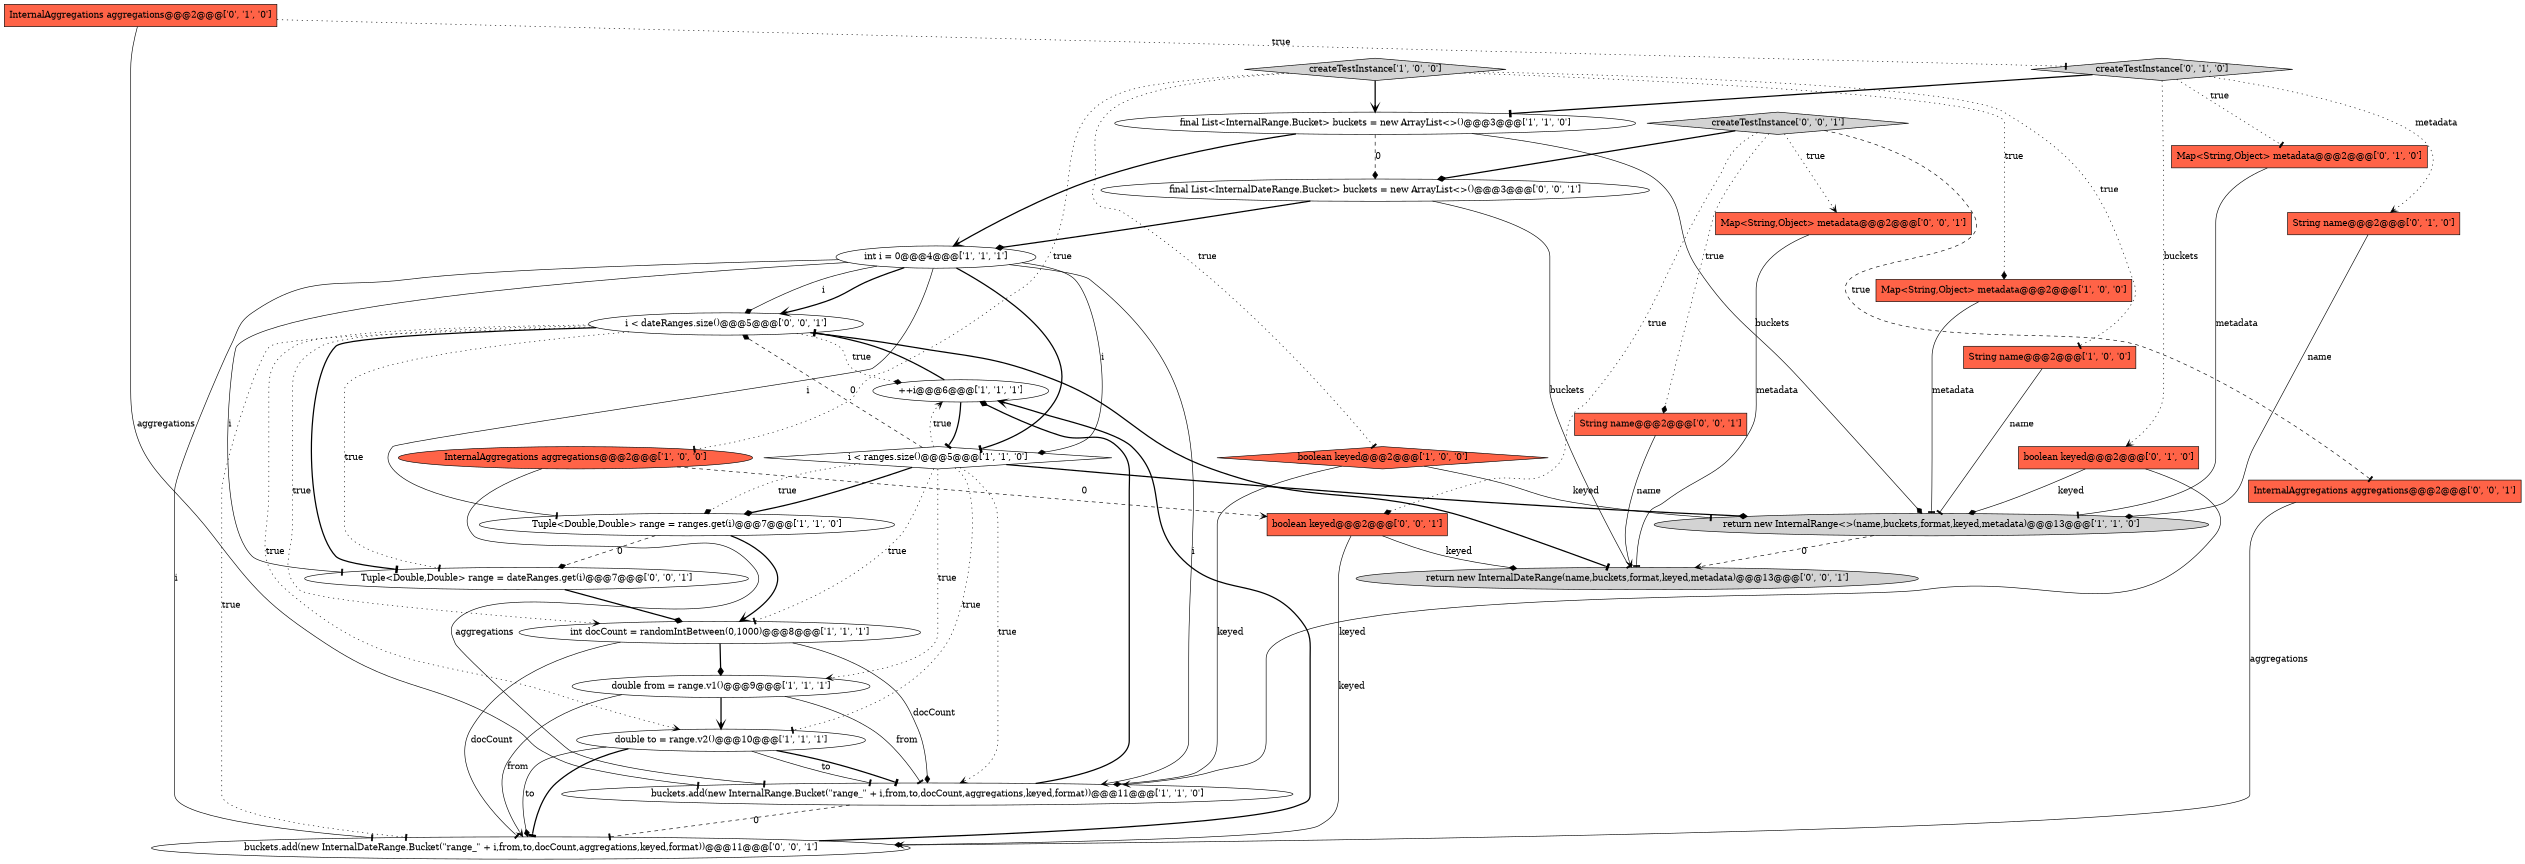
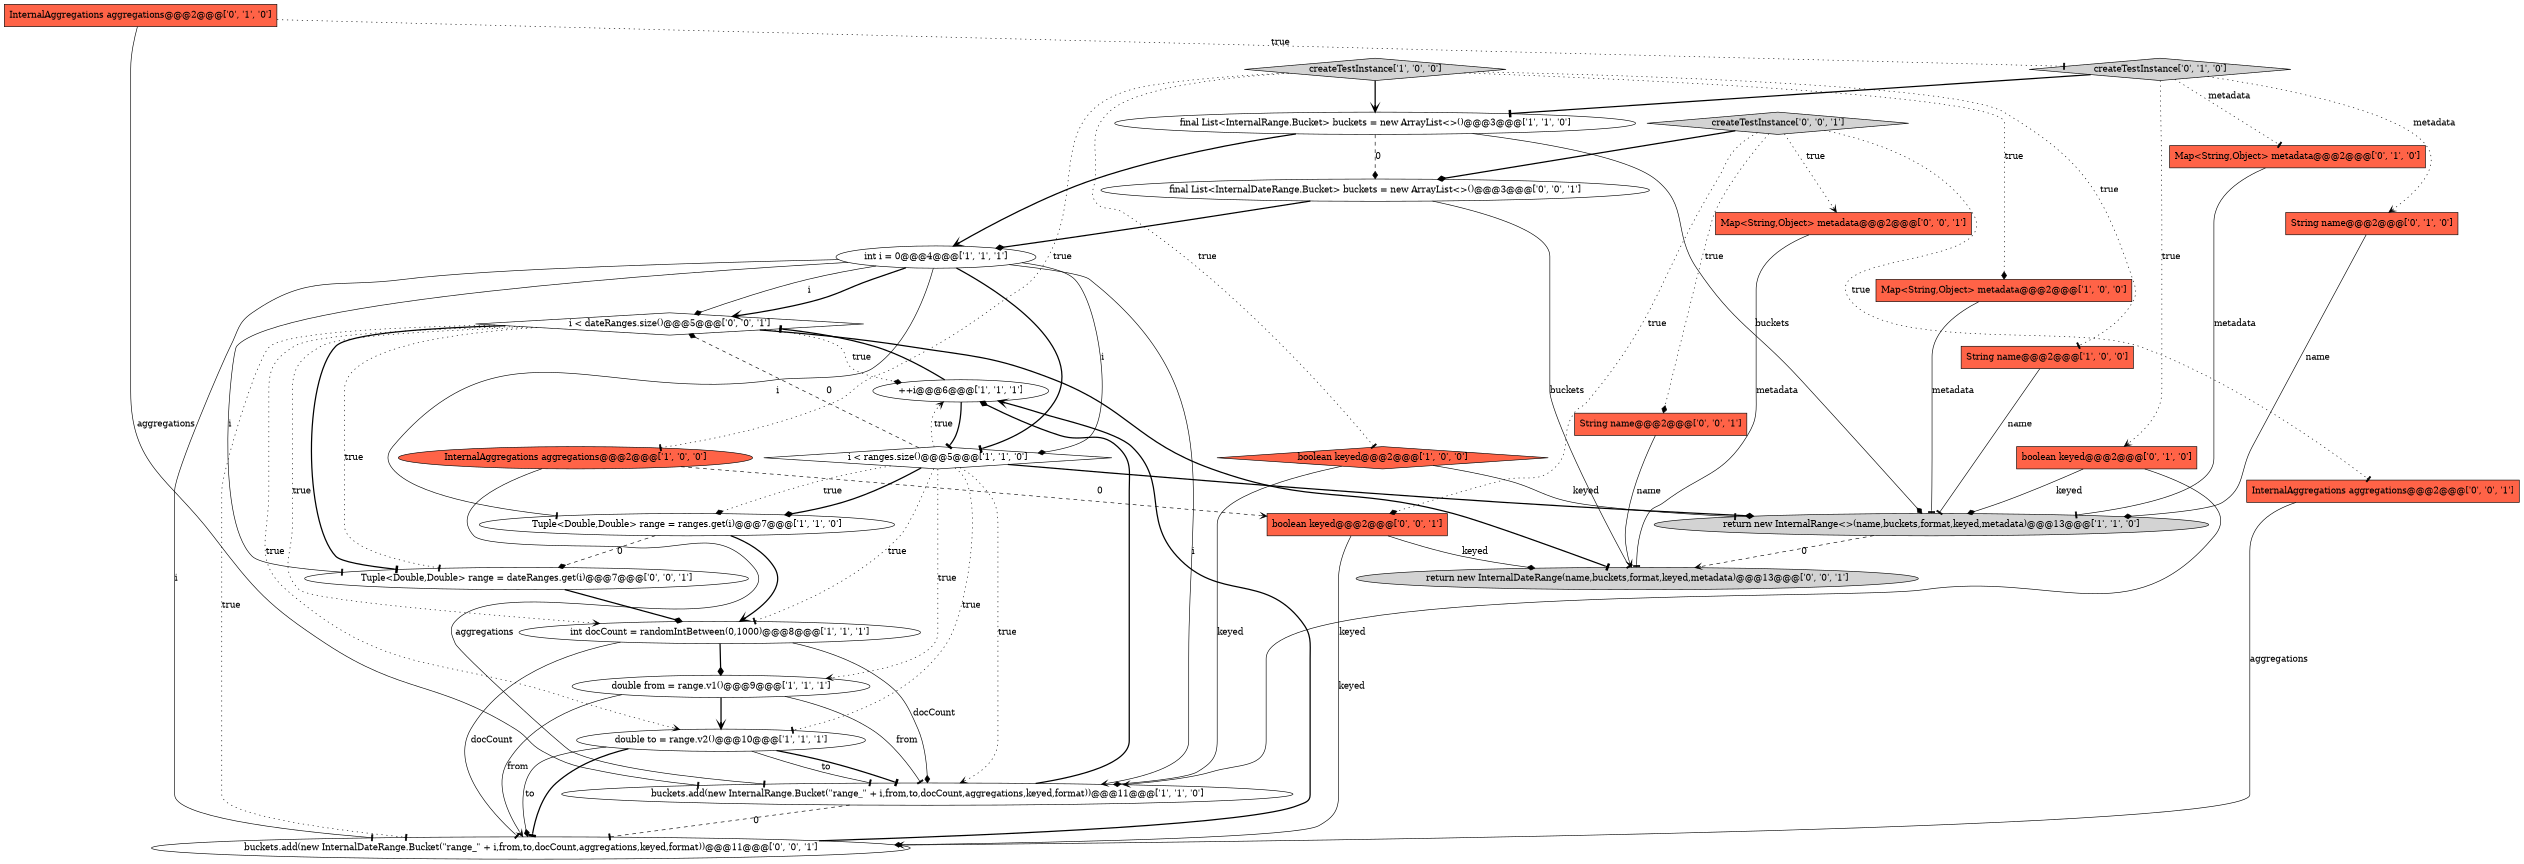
  digraph {
    node [fillcolor=white shape=ellipse style=filled]
    edge [arrowhead=tee style=solid]
    n1 [fillcolor=lightgray label="return new InternalDateRange(name,buckets,format,keyed,metadata)@@@13@@@['0', '0', '1']"]
    n2 [label="++i@@@6@@@['1', '1', '1']"]
-   n3 [label="i < dateRanges.size()@@@5@@@['0', '0', '1']"]
+   n3 [label="i < dateRanges.size()@@@5@@@['0', '0', '1']" shape=diamond]
    n4 [label="i < ranges.size()@@@5@@@['1', '1', '0']" shape=diamond]
    n5 [label="double to = range.v2()@@@10@@@['1', '1', '1']"]
    n6 [label="Tuple<Double,Double> range = dateRanges.get(i)@@@7@@@['0', '0', '1']"]
    n7 [label="int docCount = randomIntBetween(0,1000)@@@8@@@['1', '1', '1']"]
    n8 [label="buckets.add(new InternalDateRange.Bucket(\"range_\" + i,from,to,docCount,aggregations,keyed,format))@@@11@@@['0', '0', '1']"]
    n9 [fillcolor=lightgray label="return new InternalRange<>(name,buckets,format,keyed,metadata)@@@13@@@['1', '1', '0']"]
    n10 [label="double from = range.v1()@@@9@@@['1', '1', '1']"]
    n11 [label="buckets.add(new InternalRange.Bucket(\"range_\" + i,from,to,docCount,aggregations,keyed,format))@@@11@@@['1', '1', '0']"]
    n12 [label="Tuple<Double,Double> range = ranges.get(i)@@@7@@@['1', '1', '0']"]
    n13 [fillcolor=tomato label="Map<String,Object> metadata@@@2@@@['0', '1', '0']" shape=box]
    n14 [label="final List<InternalRange.Bucket> buckets = new ArrayList<>()@@@3@@@['1', '1', '0']"]
    n15 [label="int i = 0@@@4@@@['1', '1', '1']"]
    n16 [label="final List<InternalDateRange.Bucket> buckets = new ArrayList<>()@@@3@@@['0', '0', '1']"]
    n17 [fillcolor=tomato label="String name@@@2@@@['0', '0', '1']" shape=box]
    n18 [fillcolor=lightgray label="createTestInstance['0', '1', '0']" shape=diamond]
    n19 [fillcolor=tomato label="boolean keyed@@@2@@@['0', '1', '0']" shape=box]
    n20 [fillcolor=tomato label="String name@@@2@@@['0', '1', '0']" shape=box]
    n21 [fillcolor=tomato label="InternalAggregations aggregations@@@2@@@['0', '1', '0']" shape=box]
    n22 [fillcolor=tomato label="Map<String,Object> metadata@@@2@@@['1', '0', '0']" shape=box]
    n23 [fillcolor=tomato label="String name@@@2@@@['1', '0', '0']" shape=box]
    n24 [fillcolor=tomato label="InternalAggregations aggregations@@@2@@@['1', '0', '0']"]
    n25 [fillcolor=tomato label="boolean keyed@@@2@@@['0', '0', '1']" shape=box]
    n26 [fillcolor=lightgray label="createTestInstance['1', '0', '0']" shape=diamond]
    n27 [fillcolor=tomato label="boolean keyed@@@2@@@['1', '0', '0']" shape=diamond]
    n28 [fillcolor=tomato label="InternalAggregations aggregations@@@2@@@['0', '0', '1']" shape=box]
    n29 [fillcolor=tomato label="Map<String,Object> metadata@@@2@@@['0', '0', '1']" shape=box]
    n30 [fillcolor=lightgray label="createTestInstance['0', '0', '1']" shape=diamond]
    n2 -> n3 [style=bold]
    n2 -> n4 [style=bold]
    n3 -> n1 [style=bold]
    n3 -> n2 [arrowhead=diamond label=true style=dotted]
    n3 -> n5 [arrowhead=vee label=true style=dotted]
    n3 -> n6 [style=bold]
    n3 -> n6 [label=true style=dotted]
    n3 -> n7 [arrowhead=vee label=true style=dotted]
    n3 -> n8 [label=true style=dotted]
    n4 -> n2 [arrowhead=vee label=true style=dotted]
    n4 -> n3 [arrowhead=diamond label=0 style=dashed]
    n4 -> n5 [label=true style=dotted]
    n4 -> n7 [label=true style=dotted]
    n4 -> n9 [arrowhead=diamond style=bold]
    n4 -> n10 [arrowhead=vee label=true style=dotted]
    n4 -> n11 [arrowhead=vee label=true style=dotted]
    n4 -> n12 [arrowhead=diamond label=true style=dotted]
    n4 -> n12 [arrowhead=diamond style=bold]
    n5 -> n8 [arrowhead=diamond label=to]
    n5 -> n8 [style=bold]
    n5 -> n11 [label=to]
    n5 -> n11 [style=bold]
    n6 -> n7 [arrowhead=diamond style=bold]
    n7 -> n8 [label=docCount]
    n7 -> n10 [arrowhead=diamond style=bold]
    n7 -> n11 [arrowhead=diamond label=docCount]
    n8 -> n2 [arrowhead=vee style=bold]
    n9 -> n1 [arrowhead=vee label=0 style=dashed]
    n10 -> n5 [arrowhead=vee style=bold]
    n10 -> n8 [arrowhead=vee label=from]
    n10 -> n11 [label=from]
    n11 -> n2 [arrowhead=diamond style=bold]
    n11 -> n8 [label=0 style=dashed]
    n12 -> n6 [arrowhead=diamond label=0 style=dashed]
    n12 -> n7 [arrowhead=vee style=bold]
    n13 -> n9 [label=metadata]
    n14 -> n9 [arrowhead=diamond label=buckets]
    n14 -> n15 [arrowhead=vee style=bold]
    n14 -> n16 [arrowhead=diamond label=0 style=dashed]
    n15 -> n3 [arrowhead=diamond label=i]
    n15 -> n3 [arrowhead=vee style=bold]
    n15 -> n4 [arrowhead=diamond label=i]
    n15 -> n4 [style=bold]
    n15 -> n6 [label=i]
    n15 -> n8 [label=i]
    n15 -> n11 [arrowhead=vee label=i]
    n15 -> n12 [label=i]
    n16 -> n1 [label=buckets]
    n16 -> n15 [arrowhead=diamond style=bold]
    n17 -> n1 [arrowhead=vee label=name]
-   n18 -> n13 [label=true style=dotted]
+   n18 -> n13 [label=metadata style=dotted]
    n18 -> n14 [style=bold]
-   n18 -> n19 [arrowhead=vee label=buckets style=dotted]
+   n18 -> n19 [arrowhead=vee label=true style=dotted]
    n18 -> n20 [arrowhead=vee label=metadata style=dotted]
    n19 -> n9 [arrowhead=diamond label=keyed]
    n19 -> n11 [arrowhead=vee label=keyed]
    n20 -> n9 [arrowhead=diamond label=name]
    n21 -> n11 [label=aggregations]
    n21 -> n18 [label=true style=dotted]
    n22 -> n9 [label=metadata]
    n23 -> n9 [label=name]
    n24 -> n11 [label=aggregations]
    n24 -> n25 [arrowhead=vee label=0 style=dashed]
    n25 -> n1 [arrowhead=diamond label=keyed]
    n25 -> n8 [arrowhead=diamond label=keyed]
    n26 -> n14 [arrowhead=vee style=bold]
    n26 -> n22 [arrowhead=diamond label=true style=dotted]
    n26 -> n23 [label=true style=dotted]
    n26 -> n24 [label=true style=dotted]
    n26 -> n27 [label=true style=dotted]
    n27 -> n9 [label=keyed]
    n27 -> n11 [arrowhead=diamond label=keyed]
    n28 -> n8 [arrowhead=vee label=aggregations]
    n29 -> n1 [label=metadata]
    n30 -> n16 [arrowhead=diamond style=bold]
    n30 -> n17 [arrowhead=diamond label=true style=dotted]
    n30 -> n25 [arrowhead=diamond label=true style=dotted]
-   n30 -> n28 [label=true style=dashed]
+   n30 -> n28 [label=true style=dotted]
    n30 -> n29 [arrowhead=vee label=true style=dotted]
  }
